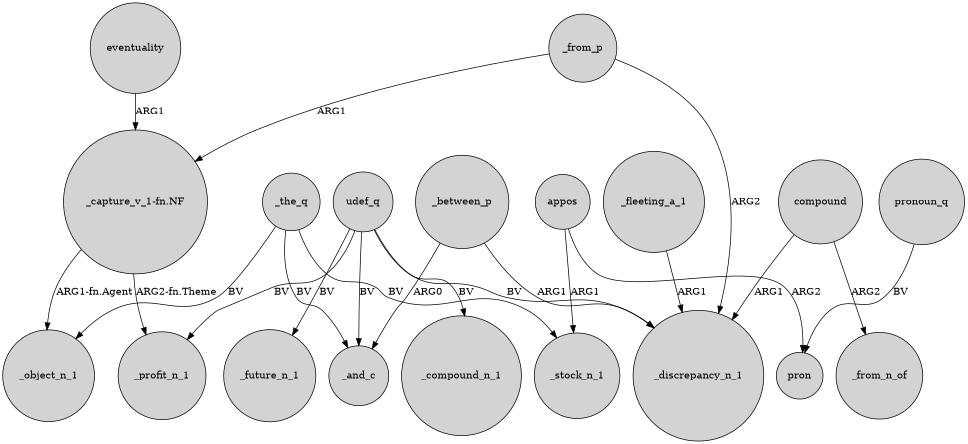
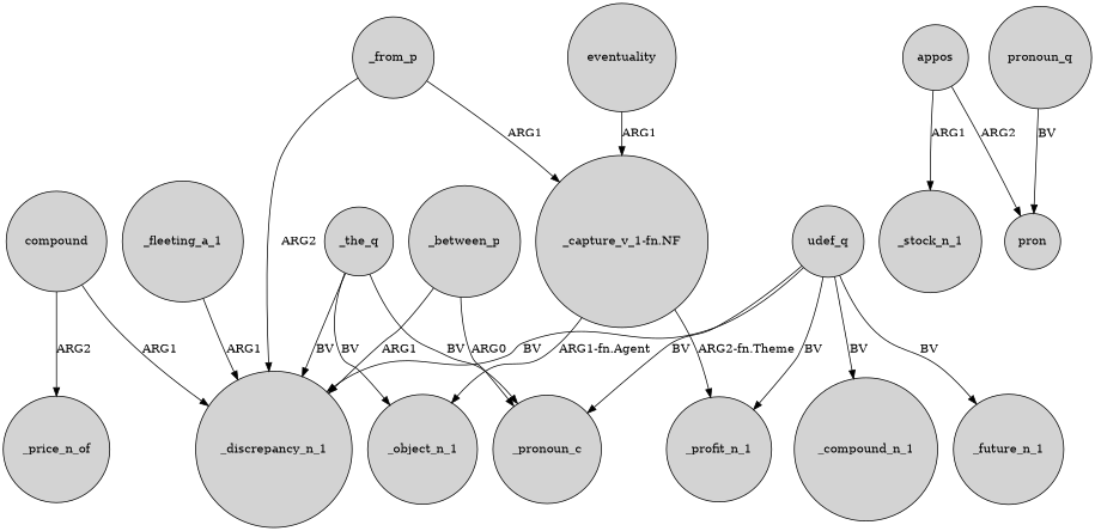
  digraph {
    node [shape=circle style=filled]
    _from_p
    "_capture_v_1-fn.NF"
    _discrepancy_n_1
    _object_n_1
    _profit_n_1
    _the_q
-   _and_c
+   _and_c [label=_pronoun_c]
    _stock_n_1
    compound
-   _price_n_of [label=_from_n_of]
+   _price_n_of
    udef_q
    n12 [label=_compound_n_1]
    _future_n_1
    appos
    pron
    _between_p
    pronoun_q
    _fleeting_a_1
    eventuality
    _from_p -> "_capture_v_1-fn.NF" [label=ARG1]
    _from_p -> _discrepancy_n_1 [label=ARG2]
    "_capture_v_1-fn.NF" -> _object_n_1 [label="ARG1-fn.Agent"]
    "_capture_v_1-fn.NF" -> _profit_n_1 [label="ARG2-fn.Theme"]
    _the_q -> _object_n_1 [label=BV]
    _the_q -> _and_c [label=BV]
-   _the_q -> _stock_n_1 [label=BV]
+   _the_q -> _discrepancy_n_1 [label=BV]
    compound -> _discrepancy_n_1 [label=ARG1]
    compound -> _price_n_of [label=ARG2]
    udef_q -> _discrepancy_n_1 [label=BV]
    udef_q -> _profit_n_1 [label=BV]
    udef_q -> _and_c [label=BV]
    udef_q -> n12 [label=BV]
    udef_q -> _future_n_1 [label=BV]
    appos -> _stock_n_1 [label=ARG1]
    appos -> pron [label=ARG2]
    _between_p -> _discrepancy_n_1 [label=ARG1]
    _between_p -> _and_c [label=ARG0]
    pronoun_q -> pron [label=BV]
    _fleeting_a_1 -> _discrepancy_n_1 [label=ARG1]
    eventuality -> "_capture_v_1-fn.NF" [label=ARG1]
  }
